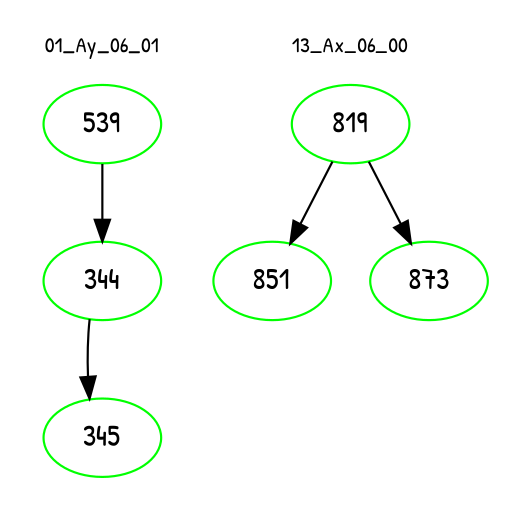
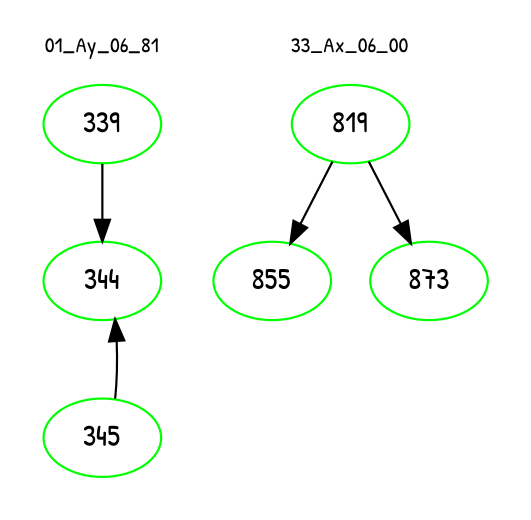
  digraph {
    fontname="Patrick Hand"
    node [color=green fontname="Patrick Hand"]
    edge [color=black fontname="Patrick Hand"]
    n1 [label=344]
-   n2 [label=539]
+   n2 [label=339]
    n3 [label=345]
    n4 [label=819]
-   n5 [label=851]
+   n5 [label=855]
    n6 [label=873]
    subgraph cluster_1 {
      color=white
      fontsize=10
-     label="01_Ay_06_01"
+     label="01_Ay_06_81"
      n1
      n2
      n3
    }
    subgraph cluster_2 {
      color=white
      fontsize=10
-     label="13_Ax_06_00"
+     label="33_Ax_06_00"
      n4
      n5
      n6
    }
-   n1 -> n3
+   n3 -> n1
    n2 -> n1
    n4 -> n5
    n4 -> n6
  }
